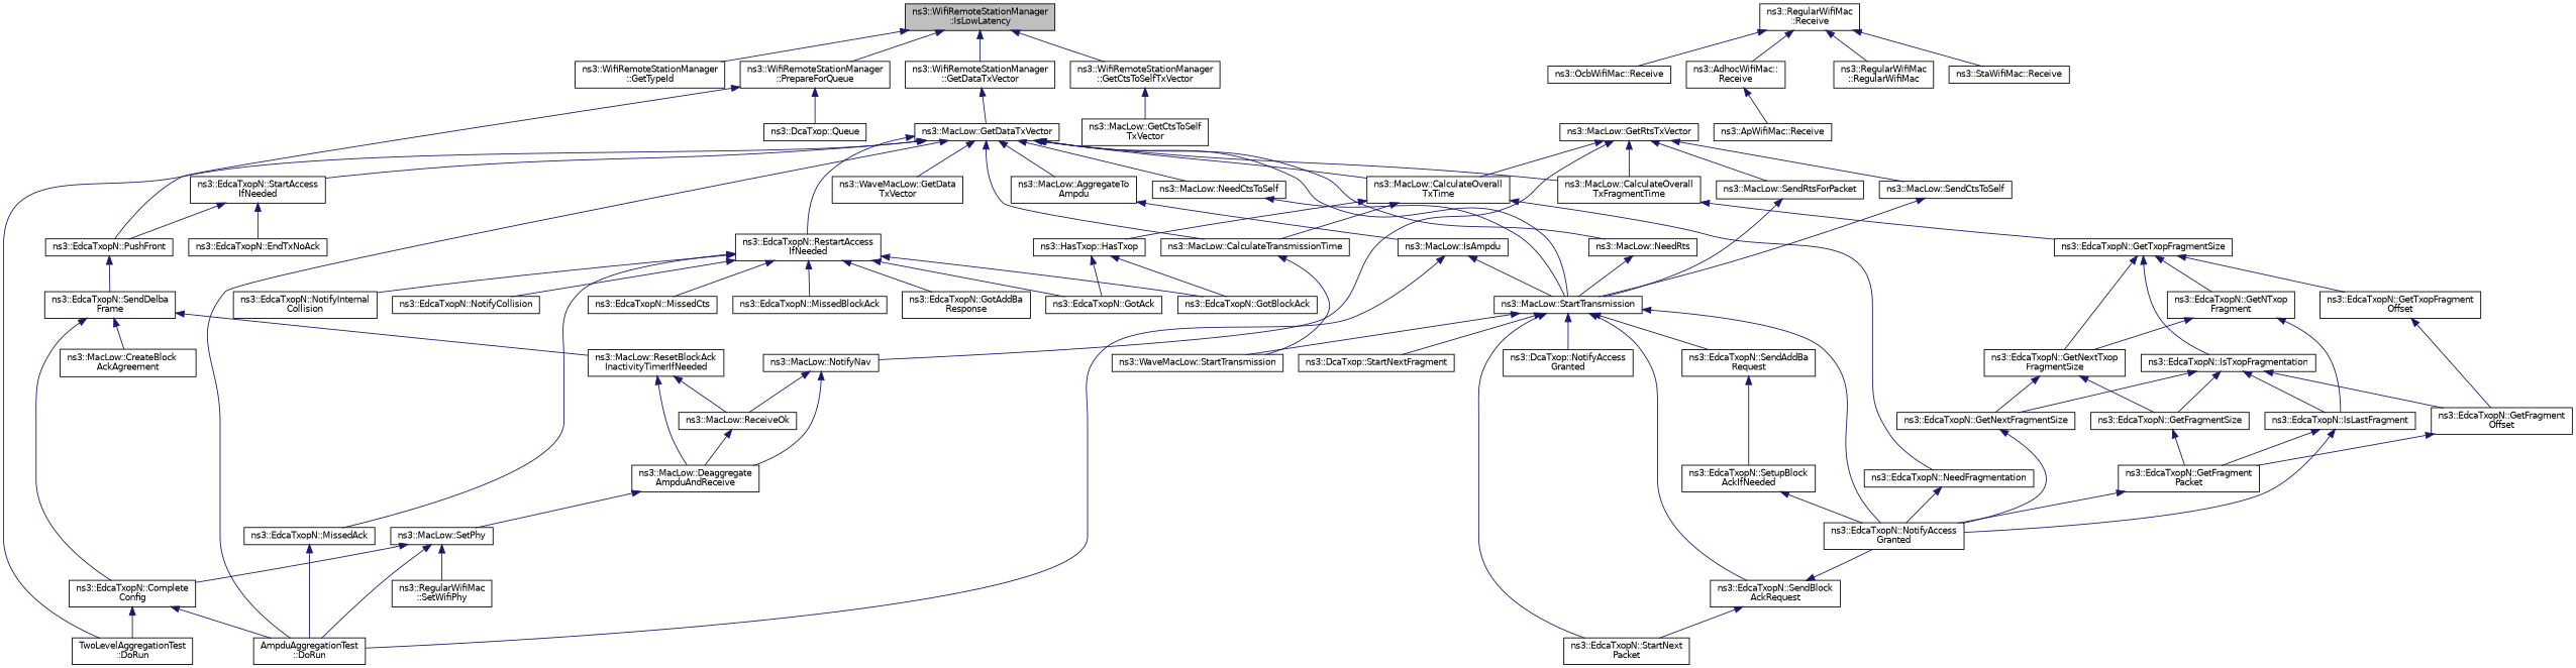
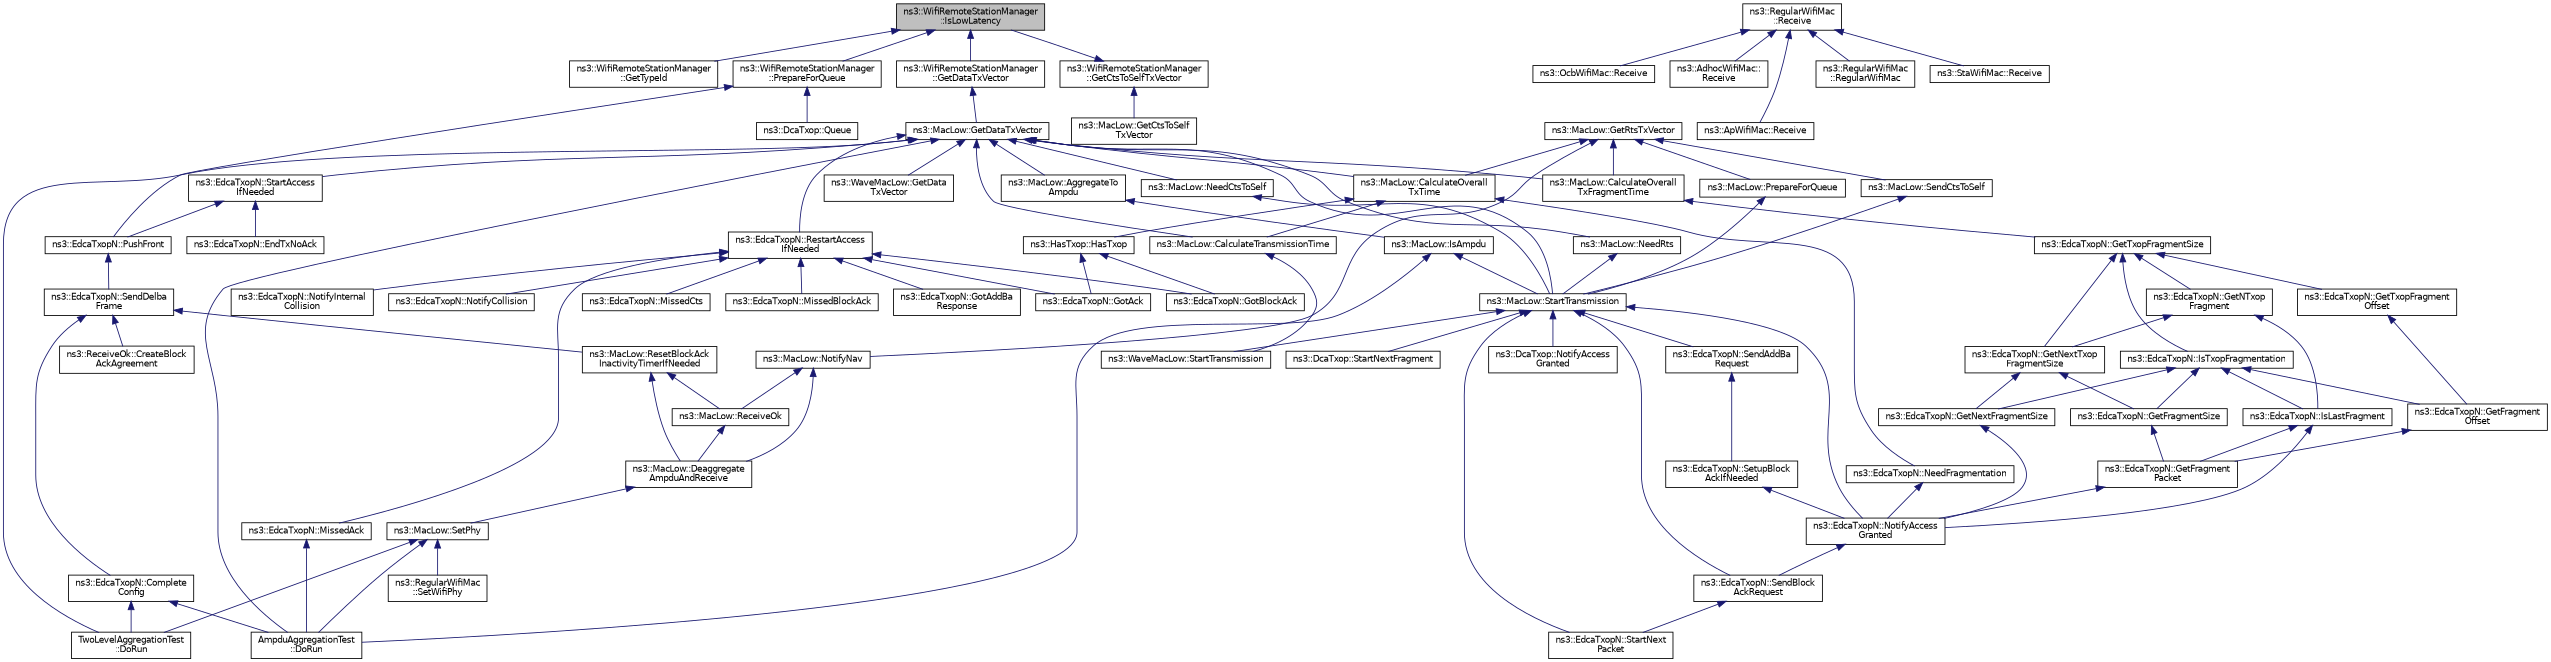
  digraph {
    rankdir=TB
    node [color=black fillcolor=white fontname=Helvetica fontsize=10 shape=record style=filled]
    edge [color=midnightblue dir=back fontname=Helvetica fontsize=10 labelfontname=Helvetica labelfontsize=10 style=solid]
    n1 [fillcolor=grey75 fontcolor=black height=0.2 label="ns3::WifiRemoteStationManager\l::IsLowLatency" width=0.4]
    n2 [height=0.2 label="ns3::WifiRemoteStationManager\l::GetTypeId" width=0.4]
    n3 [height=0.2 label="ns3::WifiRemoteStationManager\l::PrepareForQueue" width=0.4]
    n4 [height=0.2 label="ns3::WifiRemoteStationManager\l::GetDataTxVector" width=0.4]
    n5 [height=0.2 label="ns3::WifiRemoteStationManager\l::GetCtsToSelfTxVector" width=0.4]
    n6 [height=0.2 label="ns3::DcaTxop::Queue" width=0.4]
    n7 [height=0.2 label="ns3::EdcaTxopN::PushFront" width=0.4]
    n8 [height=0.2 label="ns3::MacLow::GetDataTxVector" width=0.4]
    n9 [height=0.2 label="ns3::MacLow::GetCtsToSelf\lTxVector" width=0.4]
    n10 [height=0.2 label="ns3::EdcaTxopN::SendDelba\lFrame" width=0.4]
    n11 [height=0.2 label="ns3::EdcaTxopN::Complete\lConfig" width=0.4]
-   n12 [height=0.2 label="ns3::MacLow::CreateBlock\lAckAgreement" width=0.4]
+   n12 [height=0.2 label="ns3::ReceiveOk::CreateBlock\lAckAgreement" width=0.4]
    n13 [height=0.2 label="ns3::MacLow::ResetBlockAck\lInactivityTimerIfNeeded" width=0.4]
    n14 [height=0.2 label="AmpduAggregationTest\l::DoRun" width=0.4]
    n15 [height=0.2 label="TwoLevelAggregationTest\l::DoRun" width=0.4]
    n16 [height=0.2 label="ns3::MacLow::ReceiveOk" width=0.4]
    n17 [height=0.2 label="ns3::MacLow::Deaggregate\lAmpduAndReceive" width=0.4]
    n18 [height=0.2 label="ns3::RegularWifiMac\l::Receive" width=0.4]
    n19 [height=0.2 label="ns3::OcbWifiMac::Receive" width=0.4]
    n20 [height=0.2 label="ns3::AdhocWifiMac::\lReceive" width=0.4]
    n21 [height=0.2 label="ns3::ApWifiMac::Receive" width=0.4]
    n22 [height=0.2 label="ns3::RegularWifiMac\l::RegularWifiMac" width=0.4]
    n23 [height=0.2 label="ns3::StaWifiMac::Receive" width=0.4]
    n24 [height=0.2 label="ns3::MacLow::SetPhy" width=0.4]
    n25 [height=0.2 label="ns3::RegularWifiMac\l::SetWifiPhy" width=0.4]
    n26 [height=0.2 label="ns3::WaveMacLow::GetData\lTxVector" width=0.4]
    n27 [height=0.2 label="ns3::EdcaTxopN::RestartAccess\lIfNeeded" width=0.4]
    n28 [height=0.2 label="ns3::EdcaTxopN::StartAccess\lIfNeeded" width=0.4]
    n29 [height=0.2 label="ns3::MacLow::StartTransmission" width=0.4]
    n30 [height=0.2 label="ns3::MacLow::NeedRts" width=0.4]
    n31 [height=0.2 label="ns3::MacLow::NeedCtsToSelf" width=0.4]
    n32 [height=0.2 label="ns3::MacLow::CalculateOverall\lTxTime" width=0.4]
    n33 [height=0.2 label="ns3::MacLow::CalculateTransmissionTime" width=0.4]
    n34 [height=0.2 label="ns3::MacLow::CalculateOverall\lTxFragmentTime" width=0.4]
    n35 [height=0.2 label="ns3::MacLow::AggregateTo\lAmpdu" width=0.4]
    n36 [height=0.2 label="ns3::EdcaTxopN::NotifyInternal\lCollision" width=0.4]
    n37 [height=0.2 label="ns3::EdcaTxopN::NotifyCollision" width=0.4]
    n38 [height=0.2 label="ns3::EdcaTxopN::MissedCts" width=0.4]
    n39 [height=0.2 label="ns3::EdcaTxopN::GotAck" width=0.4]
    n40 [height=0.2 label="ns3::EdcaTxopN::MissedAck" width=0.4]
    n41 [height=0.2 label="ns3::EdcaTxopN::MissedBlockAck" width=0.4]
    n42 [height=0.2 label="ns3::EdcaTxopN::GotAddBa\lResponse" width=0.4]
    n43 [height=0.2 label="ns3::EdcaTxopN::GotBlockAck" width=0.4]
    n44 [height=0.2 label="ns3::EdcaTxopN::EndTxNoAck" width=0.4]
    n45 [height=0.2 label="ns3::WaveMacLow::StartTransmission" width=0.4]
    n46 [height=0.2 label="ns3::DcaTxop::NotifyAccess\lGranted" width=0.4]
    n47 [height=0.2 label="ns3::DcaTxop::StartNextFragment" width=0.4]
    n48 [height=0.2 label="ns3::EdcaTxopN::NotifyAccess\lGranted" width=0.4]
    n49 [height=0.2 label="ns3::EdcaTxopN::StartNext\lPacket" width=0.4]
    n50 [height=0.2 label="ns3::EdcaTxopN::SendBlock\lAckRequest" width=0.4]
    n51 [height=0.2 label="ns3::EdcaTxopN::SendAddBa\lRequest" width=0.4]
    n52 [height=0.2 label="ns3::HasTxop::HasTxop" width=0.4]
    n53 [height=0.2 label="ns3::EdcaTxopN::NeedFragmentation" width=0.4]
    n54 [height=0.2 label="ns3::EdcaTxopN::GetTxopFragmentSize" width=0.4]
    n55 [height=0.2 label="ns3::MacLow::IsAmpdu" width=0.4]
    n56 [height=0.2 label="ns3::EdcaTxopN::SetupBlock\lAckIfNeeded" width=0.4]
    n57 [height=0.2 label="ns3::EdcaTxopN::IsTxopFragmentation" width=0.4]
    n58 [height=0.2 label="ns3::EdcaTxopN::GetNTxop\lFragment" width=0.4]
    n59 [height=0.2 label="ns3::EdcaTxopN::GetNextTxop\lFragmentSize" width=0.4]
    n60 [height=0.2 label="ns3::EdcaTxopN::GetTxopFragment\lOffset" width=0.4]
    n61 [height=0.2 label="ns3::EdcaTxopN::GetFragmentSize" width=0.4]
    n62 [height=0.2 label="ns3::EdcaTxopN::GetNextFragmentSize" width=0.4]
    n63 [height=0.2 label="ns3::EdcaTxopN::GetFragment\lOffset" width=0.4]
    n64 [height=0.2 label="ns3::EdcaTxopN::IsLastFragment" width=0.4]
    n65 [height=0.2 label="ns3::EdcaTxopN::GetFragment\lPacket" width=0.4]
    n66 [height=0.2 label="ns3::MacLow::GetRtsTxVector" width=0.4]
    n67 [height=0.2 label="ns3::MacLow::NotifyNav" width=0.4]
-   n68 [height=0.2 label="ns3::MacLow::SendRtsForPacket" width=0.4]
+   n68 [height=0.2 label="ns3::MacLow::PrepareForQueue" width=0.4]
    n69 [height=0.2 label="ns3::MacLow::SendCtsToSelf" width=0.4]
    n1 -> n2
    n1 -> n3
    n1 -> n4
-   n1 -> n5
+   n5 -> n1
    n3 -> n6
    n3 -> n7
    n4 -> n8
    n5 -> n9
    n7 -> n10
    n8 -> n14
    n8 -> n15
    n8 -> n26
    n8 -> n27
    n8 -> n28
    n8 -> n29
    n8 -> n30
    n8 -> n31
    n8 -> n32
    n8 -> n33
    n8 -> n34
    n8 -> n35
    n10 -> n11
    n10 -> n12
    n10 -> n13
    n11 -> n14
    n11 -> n15
    n13 -> n16
    n13 -> n17
    n16 -> n17
    n17 -> n24
    n18 -> n19
    n18 -> n20
-   n20 -> n21
+   n18 -> n21
    n18 -> n22
    n18 -> n23
    n24 -> n14
-   n24 -> n11
+   n24 -> n15
    n24 -> n25
    n27 -> n36
    n27 -> n37
    n27 -> n38
    n27 -> n39
    n27 -> n40
    n27 -> n41
    n27 -> n42
    n27 -> n43
    n28 -> n7
    n28 -> n44
    n29 -> n45
    n29 -> n46
    n29 -> n47
    n29 -> n48
    n29 -> n49
    n29 -> n50
    n29 -> n51
    n30 -> n29
    n31 -> n29
    n32 -> n33
    n32 -> n52
    n32 -> n53
    n33 -> n45
    n34 -> n54
    n35 -> n55
    n40 -> n14
-   n50 -> n48
+   n48 -> n50
    n50 -> n49
    n51 -> n56
    n52 -> n39
    n52 -> n43
    n53 -> n48
    n54 -> n57
    n54 -> n58
    n54 -> n59
    n54 -> n60
    n55 -> n14
    n55 -> n29
    n56 -> n48
    n57 -> n61
    n57 -> n62
    n57 -> n63
    n57 -> n64
    n58 -> n59
    n58 -> n64
    n59 -> n61
    n59 -> n62
    n60 -> n63
    n61 -> n65
    n62 -> n48
    n63 -> n65
    n64 -> n48
    n64 -> n65
    n65 -> n48
    n66 -> n32
    n66 -> n34
    n66 -> n67
    n66 -> n68
    n66 -> n69
    n67 -> n16
    n67 -> n17
    n68 -> n29
    n69 -> n29
  }
